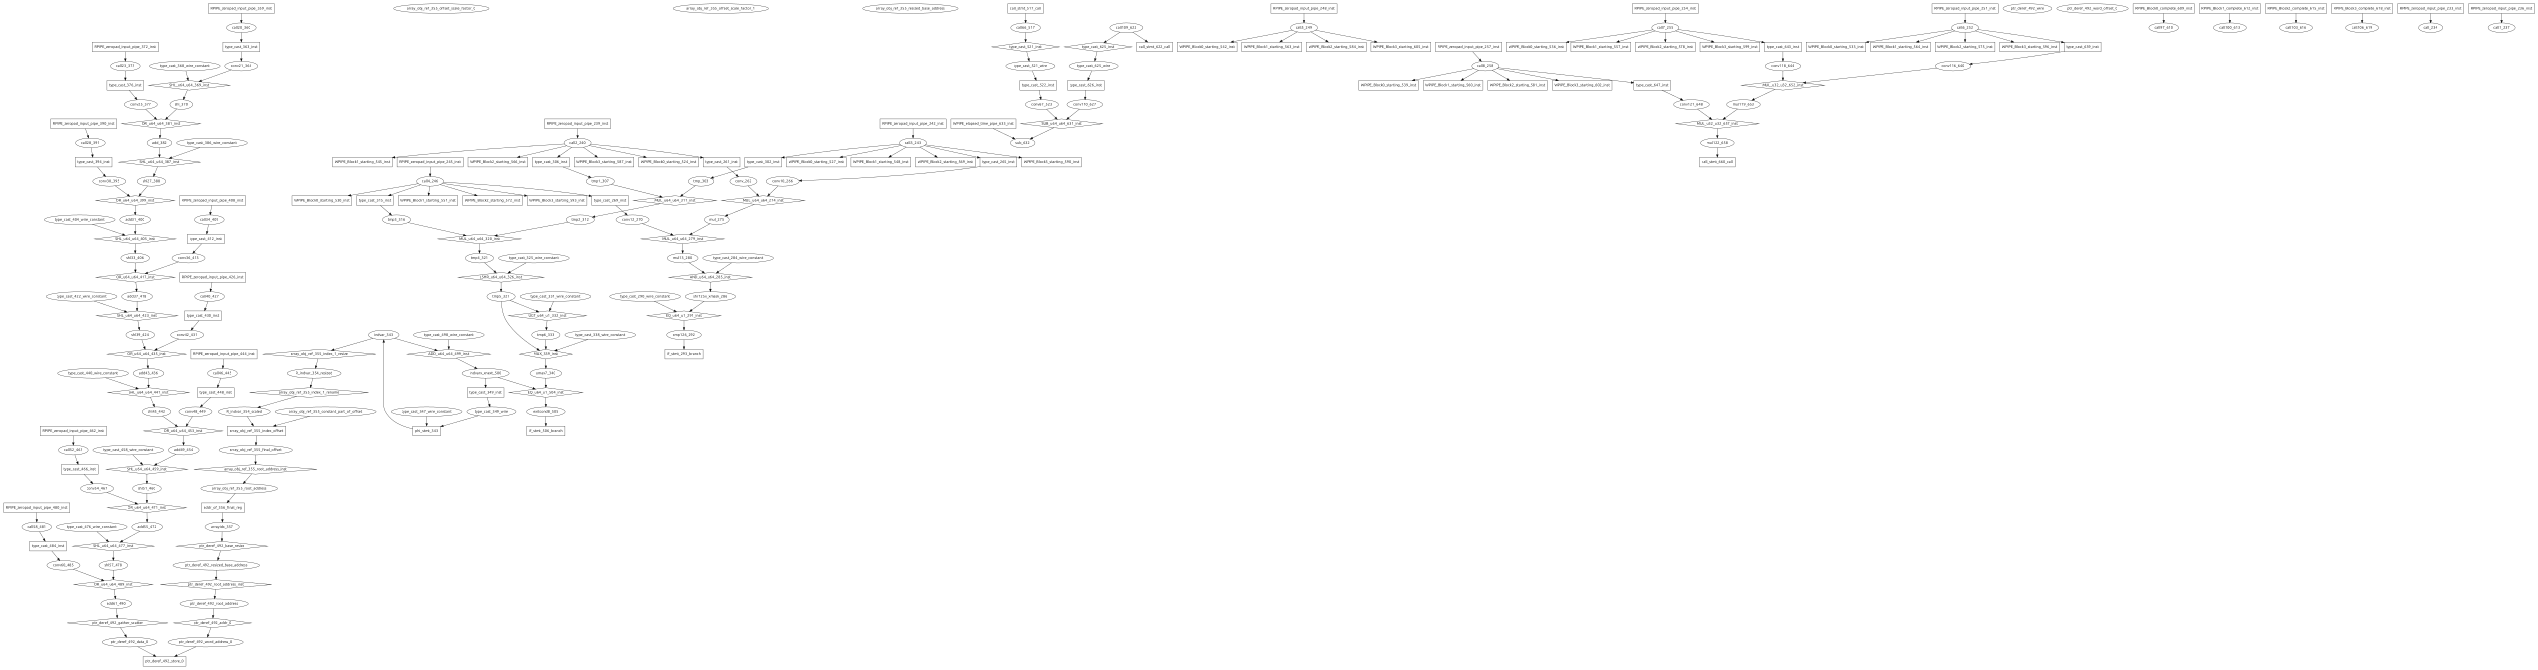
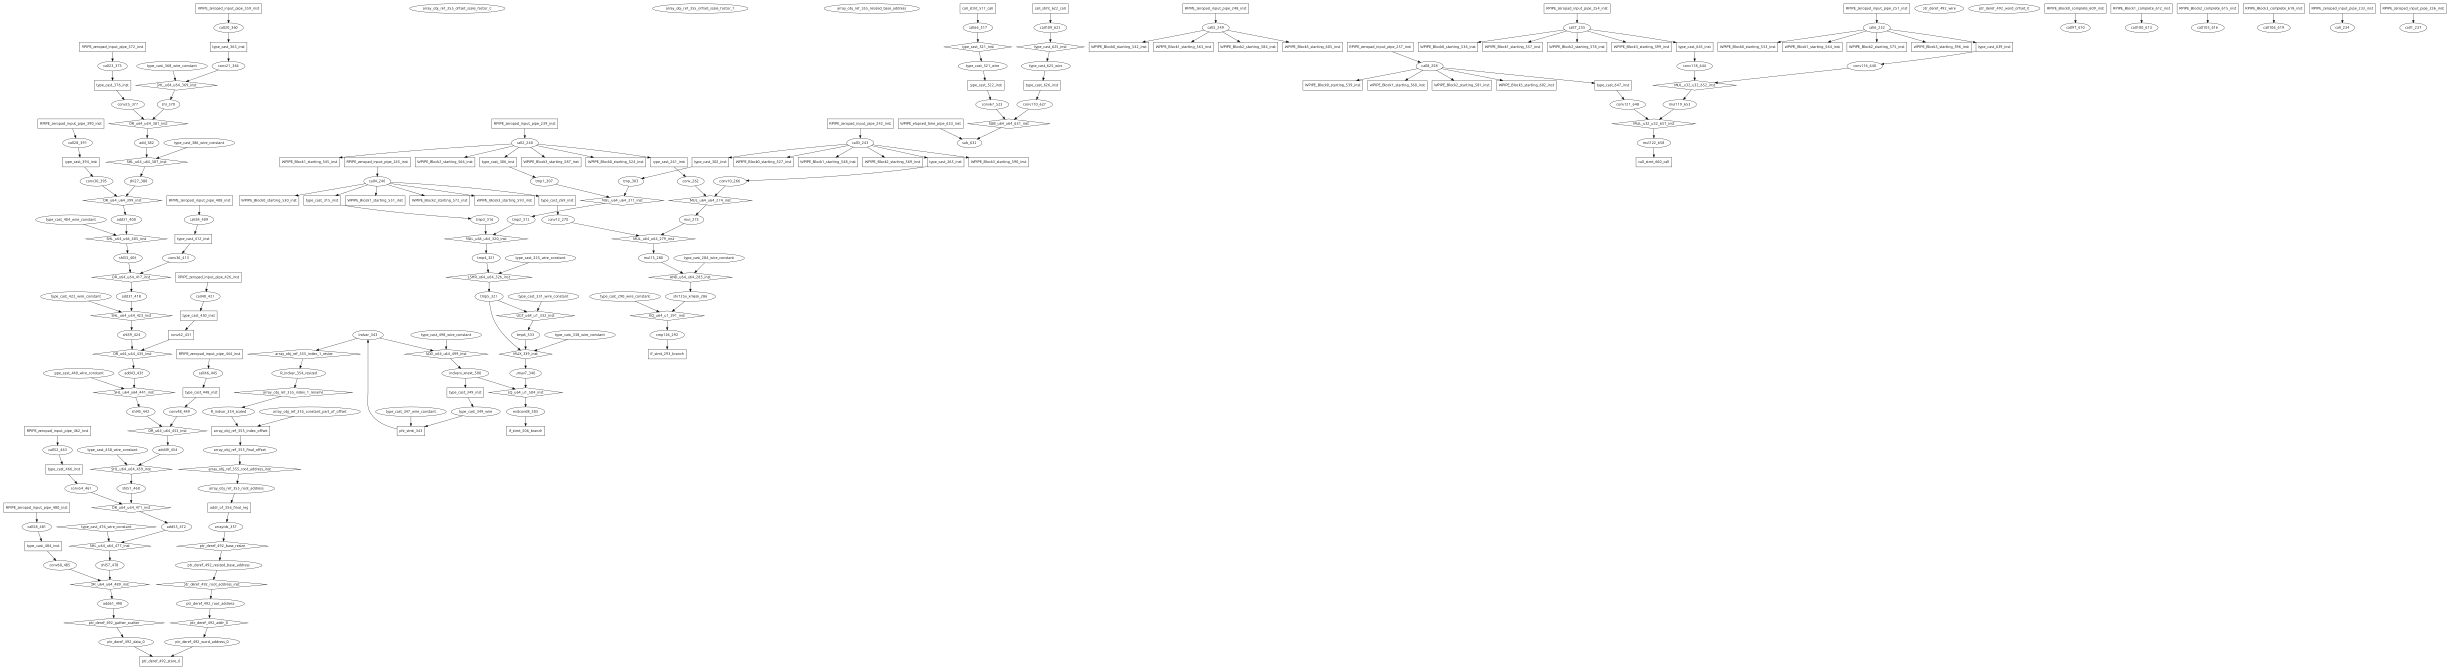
  digraph {
    fontname=Ubuntu
    node [fontname=Ubuntu shape=ellipse]
    edge [fontname=Ubuntu]
    array_obj_ref_355_index_1_rename [shape=diamond]
    R_indvar_354_resized
    R_indvar_354_scaled
    array_obj_ref_355_index_offset [shape=rectangle]
    array_obj_ref_355_final_offset
    SHL_u64_u64_405_inst [shape=diamond]
    add31_400
    shl33_406
    SHL_u64_u64_423_inst [shape=diamond]
    add37_418
    shl39_424
    SHL_u64_u64_441_inst [shape=diamond]
    add43_436
    shl45_442
    SHL_u64_u64_459_inst [shape=diamond]
    add49_454
    shl51_460
    SHL_u64_u64_477_inst [shape=diamond]
    add55_472
    shl57_478
    ptr_deref_492_gather_scatter [shape=diamond]
    add61_490
    ptr_deref_492_data_0
    SHL_u64_u64_387_inst [shape=diamond]
    add_382
    shl27_388
    array_obj_ref_355_constant_part_of_offset
    array_obj_ref_355_root_address_inst [shape=diamond]
    array_obj_ref_355_root_address
    array_obj_ref_355_offset_scale_factor_0
    array_obj_ref_355_offset_scale_factor_1
    array_obj_ref_355_resized_base_address
    addr_of_356_final_reg [shape=rectangle]
    arrayidx_357
    ptr_deref_492_base_resize [shape=diamond]
    ptr_deref_492_resized_base_address
    type_cast_625_inst [shape=diamond]
    call109_622
    type_cast_625_wire
    type_cast_363_inst [shape=rectangle]
    call20_360
    conv21_364
    type_cast_376_inst [shape=rectangle]
    call23_373
    conv25_377
    type_cast_394_inst [shape=rectangle]
    call28_391
    conv30_395
    WPIPE_Block0_starting_524_inst [shape=rectangle]
    call2_240
    WPIPE_Block1_starting_545_inst [shape=rectangle]
    WPIPE_Block2_starting_566_inst [shape=rectangle]
    WPIPE_Block3_starting_587_inst [shape=rectangle]
    type_cast_261_inst [shape=rectangle]
    type_cast_306_inst [shape=rectangle]
    conv_262
    tmp1_307
    type_cast_412_inst [shape=rectangle]
    call34_409
    conv36_413
    WPIPE_Block0_starting_527_inst [shape=rectangle]
    call3_243
    WPIPE_Block1_starting_548_inst [shape=rectangle]
    WPIPE_Block2_starting_569_inst [shape=rectangle]
    WPIPE_Block3_starting_590_inst [shape=rectangle]
    type_cast_265_inst [shape=rectangle]
    type_cast_302_inst [shape=rectangle]
    conv10_266
    tmp_303
    type_cast_430_inst [shape=rectangle]
    call40_427
-   conv42_431
+   conv42_431 [shape=box]
    type_cast_448_inst [shape=rectangle]
    call46_445
    conv48_449
    WPIPE_Block0_starting_530_inst [shape=rectangle]
    call4_246
    WPIPE_Block1_starting_551_inst [shape=rectangle]
    WPIPE_Block2_starting_572_inst [shape=rectangle]
    WPIPE_Block3_starting_593_inst [shape=rectangle]
    type_cast_269_inst [shape=rectangle]
    type_cast_315_inst [shape=rectangle]
    conv12_270
    tmp3_316
    type_cast_466_inst [shape=rectangle]
    call52_463
    conv54_467
    type_cast_484_inst [shape=rectangle]
    call58_481
    conv60_485
    WPIPE_Block0_starting_542_inst [shape=rectangle]
    call5_249
    WPIPE_Block1_starting_563_inst [shape=rectangle]
    WPIPE_Block2_starting_584_inst [shape=rectangle]
    WPIPE_Block3_starting_605_inst [shape=rectangle]
    type_cast_521_inst [shape=diamond]
    call66_517
    type_cast_521_wire
    WPIPE_Block0_starting_533_inst [shape=rectangle]
    call6_252
    n101 [label=WPIPE_Block1_starting_564_inst shape=rectangle]
    WPIPE_Block2_starting_575_inst [shape=rectangle]
    WPIPE_Block3_starting_596_inst [shape=rectangle]
    type_cast_639_inst [shape=rectangle]
    conv116_640
    WPIPE_Block0_starting_536_inst [shape=rectangle]
    call7_255
    WPIPE_Block1_starting_557_inst [shape=rectangle]
    WPIPE_Block2_starting_578_inst [shape=rectangle]
    WPIPE_Block3_starting_599_inst [shape=rectangle]
    type_cast_643_inst [shape=rectangle]
    conv118_644
    WPIPE_Block0_starting_539_inst [shape=rectangle]
    call8_258
    WPIPE_Block1_starting_560_inst [shape=rectangle]
    WPIPE_Block2_starting_581_inst [shape=rectangle]
    WPIPE_Block3_starting_602_inst [shape=rectangle]
    type_cast_647_inst [shape=rectangle]
    conv121_648
    if_stmt_293_branch [shape=rectangle]
    cmp126_292
    MUL_u64_u64_274_inst [shape=diamond]
    mul_275
    SUB_u64_u64_631_inst [shape=diamond]
    conv110_627
    sub_632
    MUL_u32_u32_652_inst [shape=diamond]
    mul119_653
    MUL_u32_u32_657_inst [shape=diamond]
    mul122_658
    MUL_u64_u64_279_inst [shape=diamond]
    mul13_280
    SHL_u64_u64_369_inst [shape=diamond]
    shl_370
    OR_u64_u64_381_inst [shape=diamond]
    OR_u64_u64_399_inst [shape=diamond]
    OR_u64_u64_417_inst [shape=diamond]
    OR_u64_u64_435_inst [shape=diamond]
    OR_u64_u64_453_inst [shape=diamond]
    OR_u64_u64_471_inst [shape=diamond]
    OR_u64_u64_489_inst [shape=diamond]
    conv67_523
    if_stmt_506_branch [shape=rectangle]
    exitcond8_505
    ADD_u64_u64_499_inst [shape=diamond]
    indvar_343
    array_obj_ref_355_index_1_resize [shape=diamond]
    indvarx_xnext_500
    EQ_u64_u1_504_inst [shape=diamond]
    type_cast_349_inst [shape=rectangle]
    type_cast_349_wire
    call_stmt_660_call [shape=rectangle]
    AND_u64_u64_285_inst [shape=diamond]
    shr125x_xmask_286
    ptr_deref_492_store_0 [shape=rectangle]
    ptr_deref_492_root_address_inst [shape=diamond]
    ptr_deref_492_root_address
    ptr_deref_492_addr_0 [shape=diamond]
    ptr_deref_492_word_address_0
    ptr_deref_492_wire
    ptr_deref_492_word_offset_0
    EQ_u64_u1_291_inst [shape=diamond]
    WPIPE_elapsed_time_pipe_633_inst [shape=rectangle]
    MUL_u64_u64_311_inst [shape=diamond]
    tmp2_312
    MUL_u64_u64_320_inst [shape=diamond]
    tmp4_321
    LSHR_u64_u64_326_inst [shape=diamond]
    tmp5_327
    MUX_339_inst [shape=diamond]
    UGT_u64_u1_332_inst [shape=diamond]
    umax7_340
    tmp6_333
    type_cast_284_wire_constant
    type_cast_290_wire_constant
    type_cast_325_wire_constant
    type_cast_331_wire_constant
    type_cast_338_wire_constant
    phi_stmt_343 [shape=rectangle]
    type_cast_347_wire_constant
    type_cast_368_wire_constant
    type_cast_386_wire_constant
    type_cast_404_wire_constant
    type_cast_422_wire_constant
    type_cast_440_wire_constant
    type_cast_458_wire_constant
-   type_cast_476_wire_constant
+   type_cast_476_wire_constant [shape=diamond]
    type_cast_498_wire_constant
    type_cast_522_inst [shape=rectangle]
    type_cast_626_inst [shape=rectangle]
    RPIPE_Block0_complete_609_inst [shape=rectangle]
    call97_610
    RPIPE_Block1_complete_612_inst [shape=rectangle]
    call100_613
    RPIPE_Block2_complete_615_inst [shape=rectangle]
    call103_616
    RPIPE_Block3_complete_618_inst [shape=rectangle]
    call106_619
    RPIPE_zeropad_input_pipe_233_inst [shape=rectangle]
    call_234
    RPIPE_zeropad_input_pipe_236_inst [shape=rectangle]
    call1_237
    RPIPE_zeropad_input_pipe_239_inst [shape=rectangle]
    RPIPE_zeropad_input_pipe_242_inst [shape=rectangle]
    RPIPE_zeropad_input_pipe_245_inst [shape=rectangle]
    RPIPE_zeropad_input_pipe_248_inst [shape=rectangle]
    RPIPE_zeropad_input_pipe_251_inst [shape=rectangle]
    RPIPE_zeropad_input_pipe_254_inst [shape=rectangle]
    RPIPE_zeropad_input_pipe_257_inst [shape=rectangle]
    RPIPE_zeropad_input_pipe_359_inst [shape=rectangle]
    RPIPE_zeropad_input_pipe_372_inst [shape=rectangle]
    RPIPE_zeropad_input_pipe_390_inst [shape=rectangle]
    RPIPE_zeropad_input_pipe_408_inst [shape=rectangle]
    RPIPE_zeropad_input_pipe_426_inst [shape=rectangle]
    RPIPE_zeropad_input_pipe_444_inst [shape=rectangle]
    RPIPE_zeropad_input_pipe_462_inst [shape=rectangle]
    RPIPE_zeropad_input_pipe_480_inst [shape=rectangle]
    call_stmt_517_call [shape=rectangle]
    call_stmt_622_call [shape=rectangle]
    array_obj_ref_355_index_1_rename -> R_indvar_354_scaled
    R_indvar_354_resized -> array_obj_ref_355_index_1_rename
    R_indvar_354_scaled -> array_obj_ref_355_index_offset
    array_obj_ref_355_index_offset -> array_obj_ref_355_final_offset
    array_obj_ref_355_final_offset -> array_obj_ref_355_root_address_inst
    SHL_u64_u64_405_inst -> shl33_406
    add31_400 -> SHL_u64_u64_405_inst
    shl33_406 -> OR_u64_u64_417_inst
    SHL_u64_u64_423_inst -> shl39_424
    add37_418 -> SHL_u64_u64_423_inst
    shl39_424 -> OR_u64_u64_435_inst
    SHL_u64_u64_441_inst -> shl45_442
    add43_436 -> SHL_u64_u64_441_inst
    shl45_442 -> OR_u64_u64_453_inst
    SHL_u64_u64_459_inst -> shl51_460
    add49_454 -> SHL_u64_u64_459_inst
    shl51_460 -> OR_u64_u64_471_inst
    SHL_u64_u64_477_inst -> shl57_478
    add55_472 -> SHL_u64_u64_477_inst
    shl57_478 -> OR_u64_u64_489_inst
    ptr_deref_492_gather_scatter -> ptr_deref_492_data_0
    add61_490 -> ptr_deref_492_gather_scatter
    ptr_deref_492_data_0 -> ptr_deref_492_store_0
    SHL_u64_u64_387_inst -> shl27_388
    add_382 -> SHL_u64_u64_387_inst
    shl27_388 -> OR_u64_u64_399_inst
    array_obj_ref_355_constant_part_of_offset -> array_obj_ref_355_index_offset
    array_obj_ref_355_root_address_inst -> array_obj_ref_355_root_address
    array_obj_ref_355_root_address -> addr_of_356_final_reg
    addr_of_356_final_reg -> arrayidx_357
    arrayidx_357 -> ptr_deref_492_base_resize
    ptr_deref_492_base_resize -> ptr_deref_492_resized_base_address
    ptr_deref_492_resized_base_address -> ptr_deref_492_root_address_inst
    type_cast_625_inst -> type_cast_625_wire
    call109_622 -> type_cast_625_inst
    type_cast_625_wire -> type_cast_626_inst
    type_cast_363_inst -> conv21_364
    call20_360 -> type_cast_363_inst
    conv21_364 -> SHL_u64_u64_369_inst
    type_cast_376_inst -> conv25_377
    call23_373 -> type_cast_376_inst
    conv25_377 -> OR_u64_u64_381_inst
    type_cast_394_inst -> conv30_395
    call28_391 -> type_cast_394_inst
    conv30_395 -> OR_u64_u64_399_inst
    call2_240 -> WPIPE_Block0_starting_524_inst
    call2_240 -> WPIPE_Block1_starting_545_inst
    call2_240 -> WPIPE_Block2_starting_566_inst
    call2_240 -> WPIPE_Block3_starting_587_inst
    call2_240 -> type_cast_261_inst
    call2_240 -> type_cast_306_inst
    type_cast_261_inst -> conv_262
    type_cast_306_inst -> tmp1_307
    conv_262 -> MUL_u64_u64_274_inst
    tmp1_307 -> MUL_u64_u64_311_inst
    type_cast_412_inst -> conv36_413
    call34_409 -> type_cast_412_inst
    conv36_413 -> OR_u64_u64_417_inst
    call3_243 -> WPIPE_Block0_starting_527_inst
    call3_243 -> WPIPE_Block1_starting_548_inst
    call3_243 -> WPIPE_Block2_starting_569_inst
    call3_243 -> WPIPE_Block3_starting_590_inst
    call3_243 -> type_cast_265_inst
    call3_243 -> type_cast_302_inst
    type_cast_265_inst -> conv10_266
    type_cast_302_inst -> tmp_303
    conv10_266 -> MUL_u64_u64_274_inst
    tmp_303 -> MUL_u64_u64_311_inst
    type_cast_430_inst -> conv42_431
    call40_427 -> type_cast_430_inst
    conv42_431 -> OR_u64_u64_435_inst
    type_cast_448_inst -> conv48_449
    call46_445 -> type_cast_448_inst
    conv48_449 -> OR_u64_u64_453_inst
    call4_246 -> WPIPE_Block0_starting_530_inst
    call4_246 -> WPIPE_Block1_starting_551_inst
    call4_246 -> WPIPE_Block2_starting_572_inst
    call4_246 -> WPIPE_Block3_starting_593_inst
    call4_246 -> type_cast_269_inst
    call4_246 -> type_cast_315_inst
    type_cast_269_inst -> conv12_270
    type_cast_315_inst -> tmp3_316
    conv12_270 -> MUL_u64_u64_279_inst
    tmp3_316 -> MUL_u64_u64_320_inst
    type_cast_466_inst -> conv54_467
    call52_463 -> type_cast_466_inst
    conv54_467 -> OR_u64_u64_471_inst
    type_cast_484_inst -> conv60_485
    call58_481 -> type_cast_484_inst
    conv60_485 -> OR_u64_u64_489_inst
    call5_249 -> WPIPE_Block0_starting_542_inst
    call5_249 -> WPIPE_Block1_starting_563_inst
    call5_249 -> WPIPE_Block2_starting_584_inst
    call5_249 -> WPIPE_Block3_starting_605_inst
    type_cast_521_inst -> type_cast_521_wire
    call66_517 -> type_cast_521_inst
    type_cast_521_wire -> type_cast_522_inst
    call6_252 -> WPIPE_Block0_starting_533_inst
    call6_252 -> n101
    call6_252 -> WPIPE_Block2_starting_575_inst
    call6_252 -> WPIPE_Block3_starting_596_inst
    call6_252 -> type_cast_639_inst
    type_cast_639_inst -> conv116_640
    conv116_640 -> MUL_u32_u32_652_inst
    call7_255 -> WPIPE_Block0_starting_536_inst
    call7_255 -> WPIPE_Block1_starting_557_inst
    call7_255 -> WPIPE_Block2_starting_578_inst
    call7_255 -> WPIPE_Block3_starting_599_inst
    call7_255 -> type_cast_643_inst
    type_cast_643_inst -> conv118_644
    conv118_644 -> MUL_u32_u32_652_inst
    call8_258 -> WPIPE_Block0_starting_539_inst
    call8_258 -> WPIPE_Block1_starting_560_inst
    call8_258 -> WPIPE_Block2_starting_581_inst
    call8_258 -> WPIPE_Block3_starting_602_inst
    call8_258 -> type_cast_647_inst
    type_cast_647_inst -> conv121_648
    conv121_648 -> MUL_u32_u32_657_inst
    cmp126_292 -> if_stmt_293_branch
    MUL_u64_u64_274_inst -> mul_275
    mul_275 -> MUL_u64_u64_279_inst
    SUB_u64_u64_631_inst -> sub_632
    conv110_627 -> SUB_u64_u64_631_inst
    MUL_u32_u32_652_inst -> mul119_653
    mul119_653 -> MUL_u32_u32_657_inst
    MUL_u32_u32_657_inst -> mul122_658
    mul122_658 -> call_stmt_660_call
    MUL_u64_u64_279_inst -> mul13_280
    mul13_280 -> AND_u64_u64_285_inst
    SHL_u64_u64_369_inst -> shl_370
    shl_370 -> OR_u64_u64_381_inst
    OR_u64_u64_381_inst -> add_382
    OR_u64_u64_399_inst -> add31_400
    OR_u64_u64_417_inst -> add37_418
    OR_u64_u64_435_inst -> add43_436
    OR_u64_u64_453_inst -> add49_454
    OR_u64_u64_471_inst -> add55_472
    OR_u64_u64_489_inst -> add61_490
    conv67_523 -> SUB_u64_u64_631_inst
    exitcond8_505 -> if_stmt_506_branch
    ADD_u64_u64_499_inst -> indvarx_xnext_500
    indvar_343 -> ADD_u64_u64_499_inst
    indvar_343 -> array_obj_ref_355_index_1_resize
    array_obj_ref_355_index_1_resize -> R_indvar_354_resized
    indvarx_xnext_500 -> EQ_u64_u1_504_inst
    indvarx_xnext_500 -> type_cast_349_inst
    EQ_u64_u1_504_inst -> exitcond8_505
    type_cast_349_inst -> type_cast_349_wire
    type_cast_349_wire -> phi_stmt_343
    AND_u64_u64_285_inst -> shr125x_xmask_286
    shr125x_xmask_286 -> EQ_u64_u1_291_inst
    ptr_deref_492_root_address_inst -> ptr_deref_492_root_address
    ptr_deref_492_root_address -> ptr_deref_492_addr_0
    ptr_deref_492_addr_0 -> ptr_deref_492_word_address_0
    ptr_deref_492_word_address_0 -> ptr_deref_492_store_0
    EQ_u64_u1_291_inst -> cmp126_292
    WPIPE_elapsed_time_pipe_633_inst -> sub_632
    MUL_u64_u64_311_inst -> tmp2_312
    tmp2_312 -> MUL_u64_u64_320_inst
    MUL_u64_u64_320_inst -> tmp4_321
    tmp4_321 -> LSHR_u64_u64_326_inst
    LSHR_u64_u64_326_inst -> tmp5_327
    tmp5_327 -> MUX_339_inst
    tmp5_327 -> UGT_u64_u1_332_inst
    MUX_339_inst -> umax7_340
    UGT_u64_u1_332_inst -> tmp6_333
    umax7_340 -> EQ_u64_u1_504_inst
    tmp6_333 -> MUX_339_inst
    type_cast_284_wire_constant -> AND_u64_u64_285_inst
    type_cast_290_wire_constant -> EQ_u64_u1_291_inst
    type_cast_325_wire_constant -> LSHR_u64_u64_326_inst
    type_cast_331_wire_constant -> UGT_u64_u1_332_inst
    type_cast_338_wire_constant -> MUX_339_inst
    phi_stmt_343 -> indvar_343
    type_cast_347_wire_constant -> phi_stmt_343
    type_cast_368_wire_constant -> SHL_u64_u64_369_inst
    type_cast_386_wire_constant -> SHL_u64_u64_387_inst
    type_cast_404_wire_constant -> SHL_u64_u64_405_inst
    type_cast_422_wire_constant -> SHL_u64_u64_423_inst
    type_cast_440_wire_constant -> SHL_u64_u64_441_inst
    type_cast_458_wire_constant -> SHL_u64_u64_459_inst
    type_cast_476_wire_constant -> SHL_u64_u64_477_inst
    type_cast_498_wire_constant -> ADD_u64_u64_499_inst
    type_cast_522_inst -> conv67_523
    type_cast_626_inst -> conv110_627
    RPIPE_Block0_complete_609_inst -> call97_610
    RPIPE_Block1_complete_612_inst -> call100_613
    RPIPE_Block2_complete_615_inst -> call103_616
    RPIPE_Block3_complete_618_inst -> call106_619
    RPIPE_zeropad_input_pipe_233_inst -> call_234
    RPIPE_zeropad_input_pipe_236_inst -> call1_237
    RPIPE_zeropad_input_pipe_239_inst -> call2_240
    RPIPE_zeropad_input_pipe_242_inst -> call3_243
    RPIPE_zeropad_input_pipe_245_inst -> call4_246
    RPIPE_zeropad_input_pipe_248_inst -> call5_249
    RPIPE_zeropad_input_pipe_251_inst -> call6_252
    RPIPE_zeropad_input_pipe_254_inst -> call7_255
    RPIPE_zeropad_input_pipe_257_inst -> call8_258
    RPIPE_zeropad_input_pipe_359_inst -> call20_360
    RPIPE_zeropad_input_pipe_372_inst -> call23_373
    RPIPE_zeropad_input_pipe_390_inst -> call28_391
    RPIPE_zeropad_input_pipe_408_inst -> call34_409
    RPIPE_zeropad_input_pipe_426_inst -> call40_427
    RPIPE_zeropad_input_pipe_444_inst -> call46_445
    RPIPE_zeropad_input_pipe_462_inst -> call52_463
    RPIPE_zeropad_input_pipe_480_inst -> call58_481
    call_stmt_517_call -> call66_517
-   call109_622 -> call_stmt_622_call
+   call_stmt_622_call -> call109_622
  }
